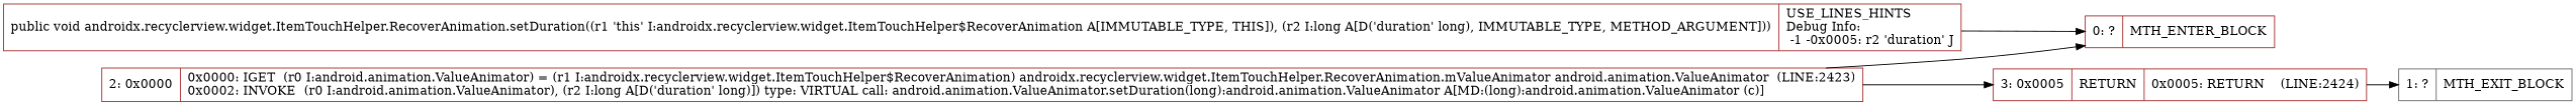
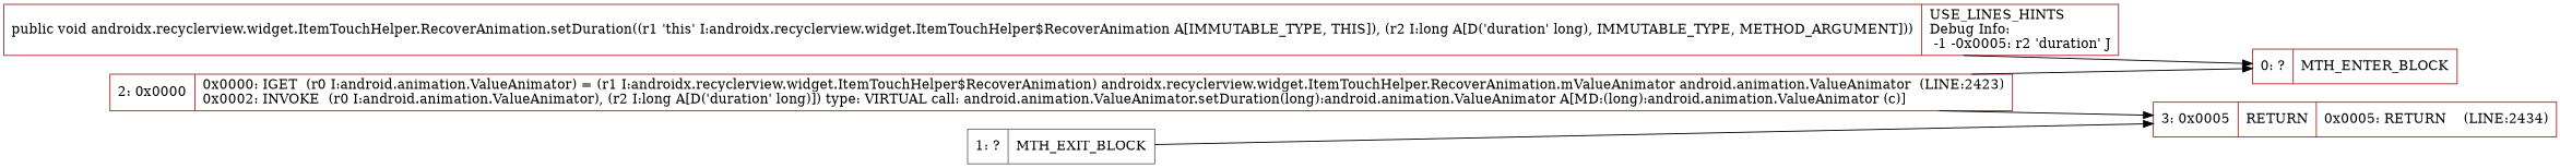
  digraph {
    rankdir=LR
    node [color=brown shape=record]
    n1 [label="{0\:\ ?|MTH_ENTER_BLOCK\l}"]
    n2 [label="{2\:\ 0x0000|0x0000: IGET  (r0 I:android.animation.ValueAnimator) = (r1 I:androidx.recyclerview.widget.ItemTouchHelper$RecoverAnimation) androidx.recyclerview.widget.ItemTouchHelper.RecoverAnimation.mValueAnimator android.animation.ValueAnimator  (LINE:2423)\l0x0002: INVOKE  (r0 I:android.animation.ValueAnimator), (r2 I:long A[D('duration' long)]) type: VIRTUAL call: android.animation.ValueAnimator.setDuration(long):android.animation.ValueAnimator A[MD:(long):android.animation.ValueAnimator (c)]\l}"]
-   n3 [label="{3\:\ 0x0005|RETURN\l|0x0005: RETURN    (LINE:2424)\l}"]
+   n3 [label="{3\:\ 0x0005|RETURN\l|0x0005: RETURN    (LINE:2434)\l}"]
    n4 [color=gray40 label="{1\:\ ?|MTH_EXIT_BLOCK\l}"]
    n5 [label="{public void androidx.recyclerview.widget.ItemTouchHelper.RecoverAnimation.setDuration((r1 'this' I:androidx.recyclerview.widget.ItemTouchHelper$RecoverAnimation A[IMMUTABLE_TYPE, THIS]), (r2 I:long A[D('duration' long), IMMUTABLE_TYPE, METHOD_ARGUMENT]))  | USE_LINES_HINTS\lDebug Info:\l  \-1 \-0x0005: r2 'duration' J\l}"]
    n2 -> n1
    n2 -> n3
-   n3 -> n4
+   n4 -> n3
    n5 -> n1
  }
